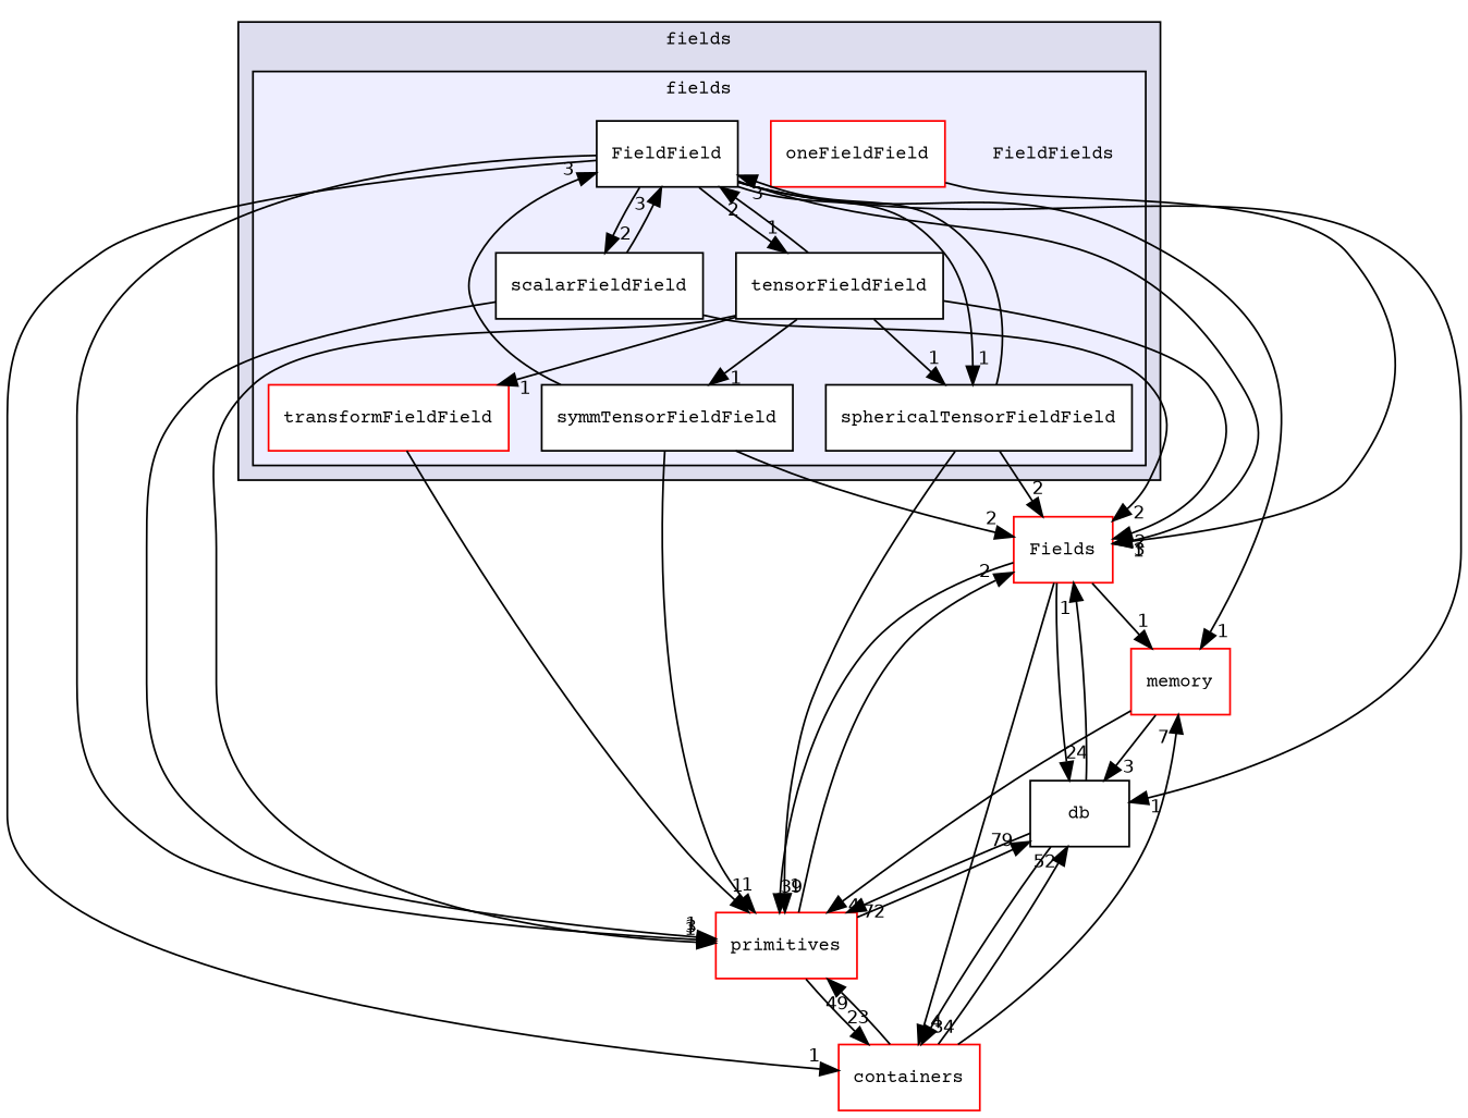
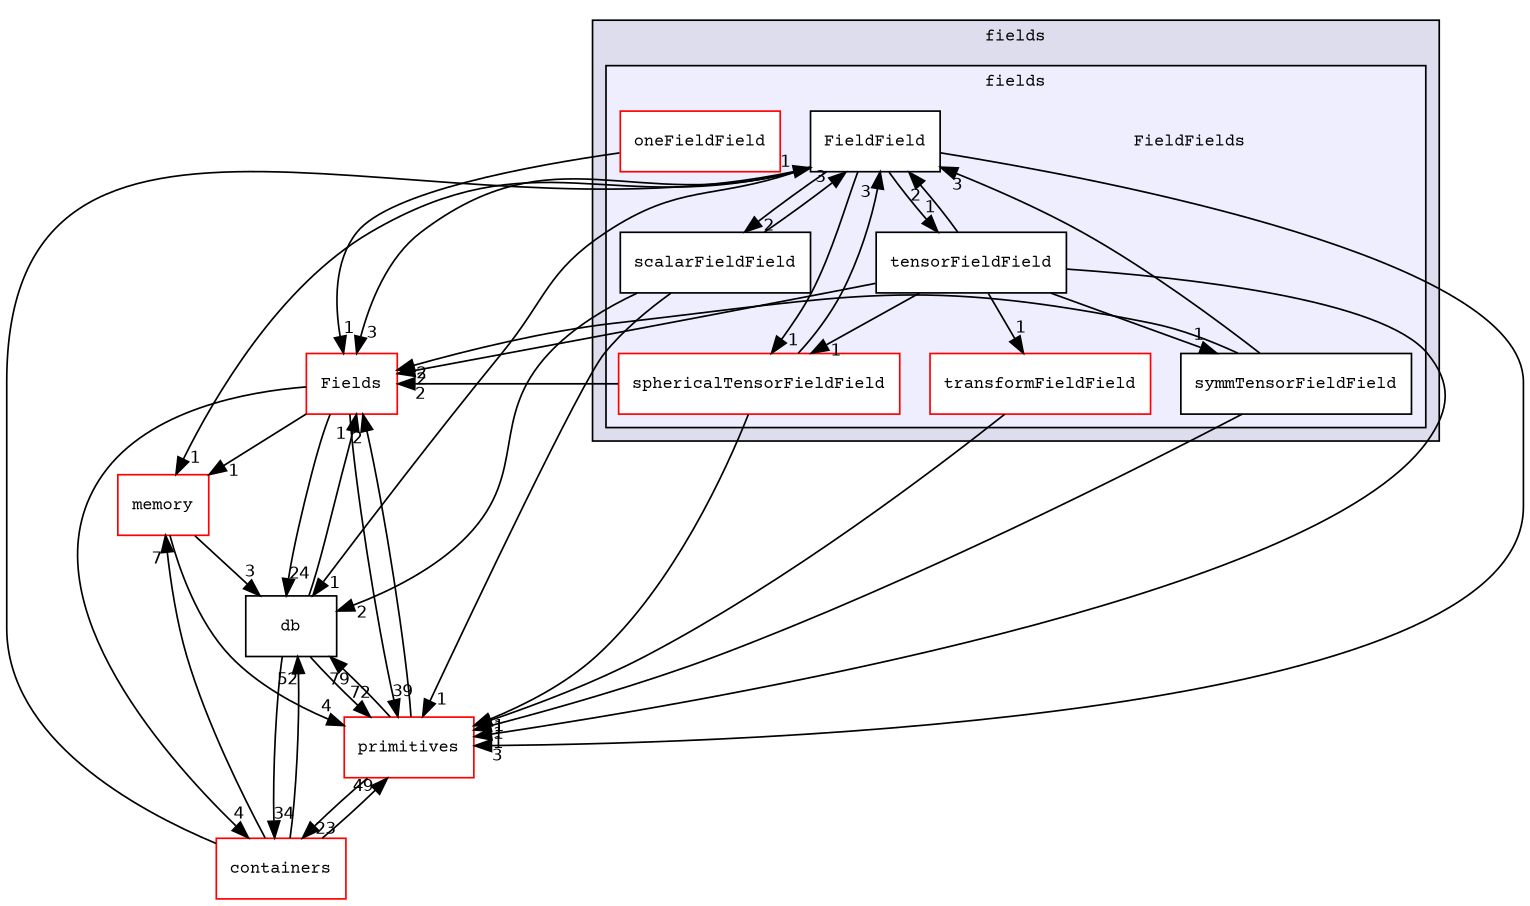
  digraph {
    compound=true
    fontname="Courier Prime"
    node [fontname="Courier Prime" fontsize=10 shape=box color=black fillcolor=white style=filled]
    edge [fontname="Courier Prime" headlabel=1 labeldistance=1.5 labelfontname=Helvetica labelfontsize=10]
    n1 [label=FieldFields shape=plaintext color="" fillcolor="" style=""]
    n2 [label=FieldField]
    n3 [color=red label=oneFieldField]
    n4 [label=scalarFieldField]
-   n5 [label=sphericalTensorFieldField]
+   n5 [color=red label=sphericalTensorFieldField]
    n6 [label=symmTensorFieldField]
    n7 [label=tensorFieldField]
    n8 [color=red label=transformFieldField]
    n9 [color=red label=Fields fillcolor="" style=""]
    n10 [color=red label=memory fillcolor="" style=""]
    n11 [color=red label=containers fillcolor="" style=""]
    n12 [label=db fillcolor="" style=""]
    n13 [color=red label=primitives fillcolor="" style=""]
    subgraph cluster_1 {
      bgcolor="#ddddee"
      fontsize=10
      label=fields
      pencolor=black
      subgraph cluster_2 {
        bgcolor="#eeeeff"
        fontsize=10
        label=fields
        pencolor=black
        n1
        n2
        n3
        n4
        n5
        n6
        n7
        n8
      }
    }
    n2 -> n4 [headlabel=2]
    n2 -> n5
    n2 -> n7
    n2 -> n9 [headlabel=3]
    n2 -> n10
-   n2 -> n11
+   n11 -> n2
    n2 -> n12
    n2 -> n13 [headlabel=3]
    n3 -> n9
    n4 -> n2 [headlabel=3]
-   n4 -> n9 [headlabel=2]
+   n4 -> n12 [headlabel=2]
    n4 -> n13
    n5 -> n2 [headlabel=3]
    n5 -> n9 [headlabel=2]
    n5 -> n13
    n6 -> n2 [headlabel=3]
    n6 -> n9 [headlabel=2]
    n6 -> n13
    n7 -> n2 [headlabel=2]
    n7 -> n5
    n7 -> n6
    n7 -> n8
    n7 -> n9 [headlabel=2]
    n7 -> n13
    n8 -> n13
    n9 -> n10
    n9 -> n11 [headlabel=4]
    n9 -> n12 [headlabel=24]
    n9 -> n13 [headlabel=39]
    n10 -> n12 [headlabel=3]
    n10 -> n13 [headlabel=4]
    n11 -> n10 [headlabel=7]
    n11 -> n12 [headlabel=52]
    n11 -> n13 [headlabel=49]
    n12 -> n9
    n12 -> n11 [headlabel=34]
    n12 -> n13 [headlabel=72]
    n13 -> n9 [headlabel=2]
    n13 -> n11 [headlabel=23]
    n13 -> n12 [headlabel=79]
  }
